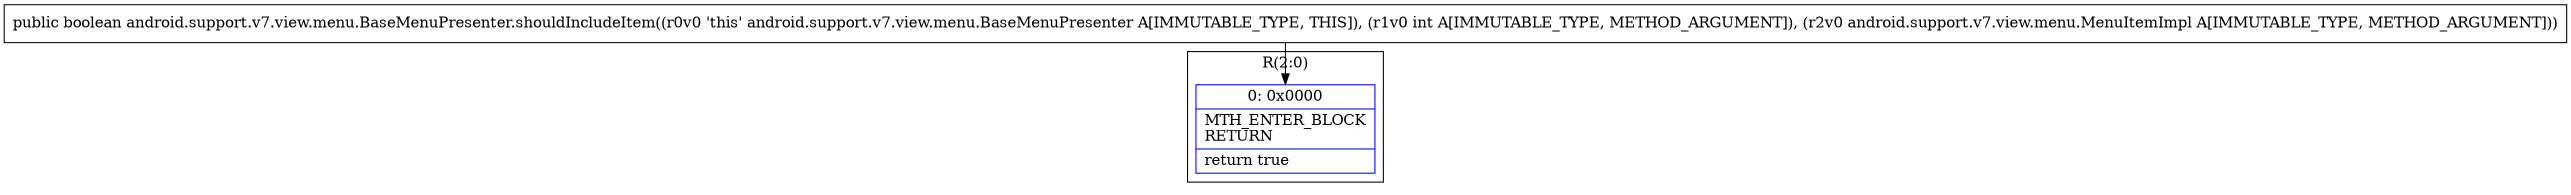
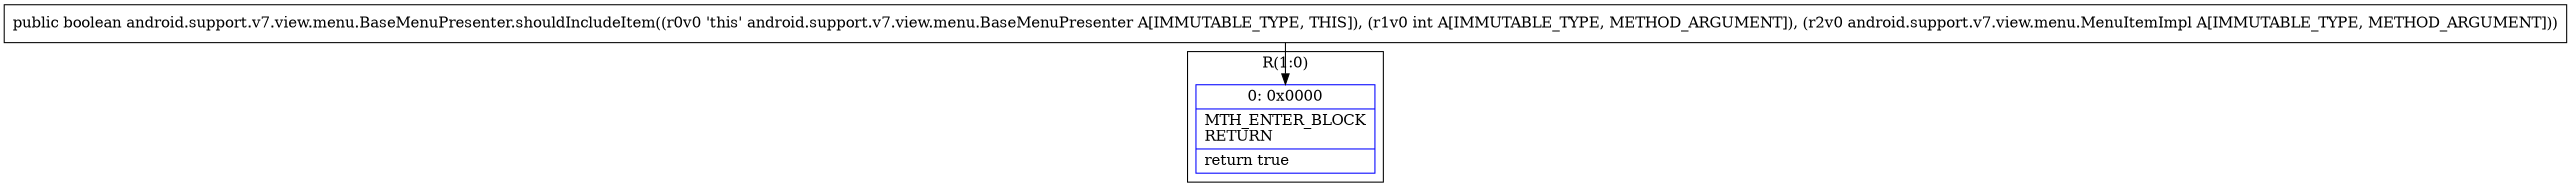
  digraph {
    node [shape=record]
    n1 [color=blue label="{0\:\ 0x0000|MTH_ENTER_BLOCK\lRETURN\l|return true\l}"]
    n2 [label="{public boolean android.support.v7.view.menu.BaseMenuPresenter.shouldIncludeItem((r0v0 'this' android.support.v7.view.menu.BaseMenuPresenter A[IMMUTABLE_TYPE, THIS]), (r1v0 int A[IMMUTABLE_TYPE, METHOD_ARGUMENT]), (r2v0 android.support.v7.view.menu.MenuItemImpl A[IMMUTABLE_TYPE, METHOD_ARGUMENT])) }"]
    subgraph cluster_1 {
-     label="R(2:0)"
+     label="R(1:0)"
      n1
    }
    n2 -> n1
  }
